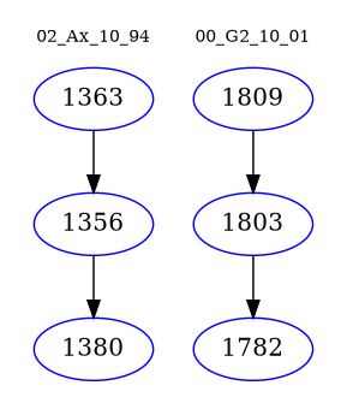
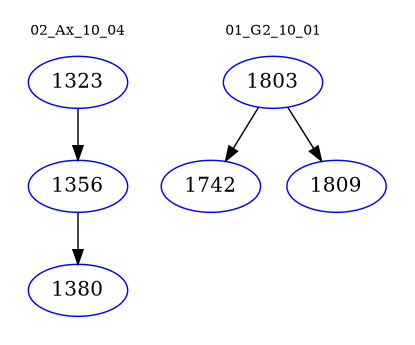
  digraph {
    fontname="DejaVu Serif"
    node [color=blue fontname="DejaVu Serif"]
    edge [color=black fontname="DejaVu Serif"]
    n1 [label=1356]
-   n2 [label=1363]
+   n2 [label=1323]
    n3 [label=1380]
    n4 [label=1803]
-   n5 [label=1782]
+   n5 [label=1742]
    n6 [label=1809]
    subgraph cluster_1 {
      color=white
      fontsize=10
-     label="02_Ax_10_94"
+     label="02_Ax_10_04"
      n1
      n2
      n3
    }
    subgraph cluster_2 {
      color=white
      fontsize=10
-     label="00_G2_10_01"
+     label="01_G2_10_01"
      n4
      n5
      n6
    }
    n1 -> n3
    n2 -> n1
    n4 -> n5
-   n6 -> n4
+   n4 -> n6
  }
